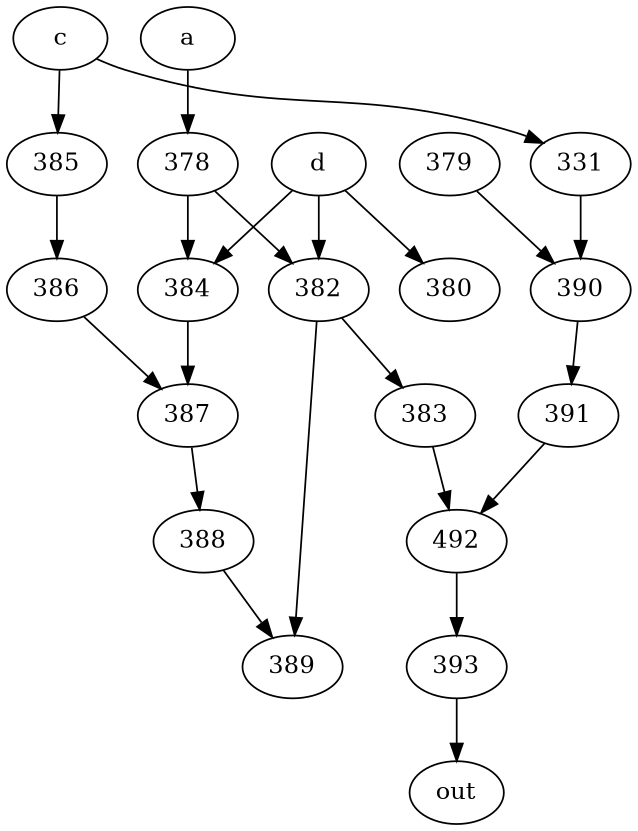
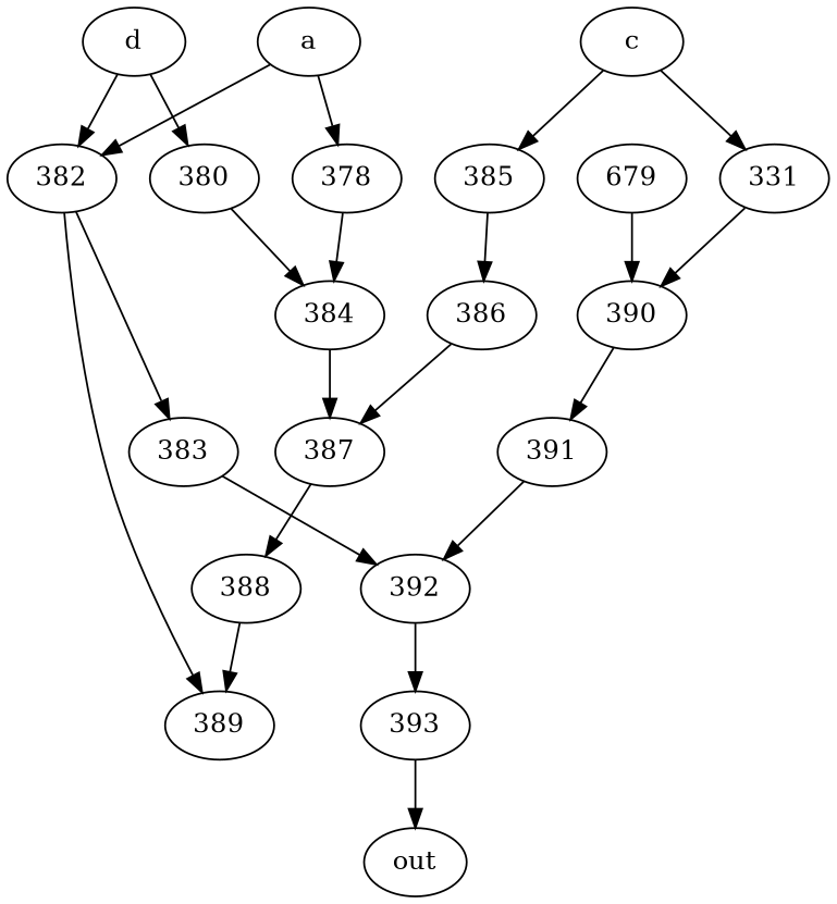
  strict digraph {
    393
    out
    a
    378
    382
    384
    383
    389
    387
-   392 [label=492]
+   392
    388
-   379
+   379 [label=679]
    390
    385
    386
    391
    c
    n18 [label=331]
    d
    380
    393 -> out
    a -> 378
-   378 -> 382
+   a -> 382
    378 -> 384
    382 -> 383
    382 -> 389
    384 -> 387
    383 -> 392
    387 -> 388
    392 -> 393
    388 -> 389
    379 -> 390
    390 -> 391
    385 -> 386
    386 -> 387
    391 -> 392
    c -> 385
    c -> n18
    n18 -> 390
    d -> 382
    d -> 380
-   d -> 384
+   380 -> 384
  }
